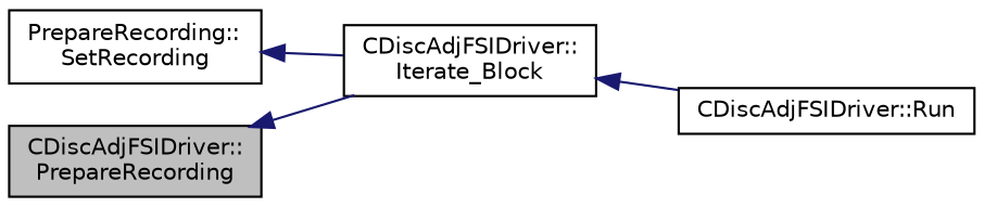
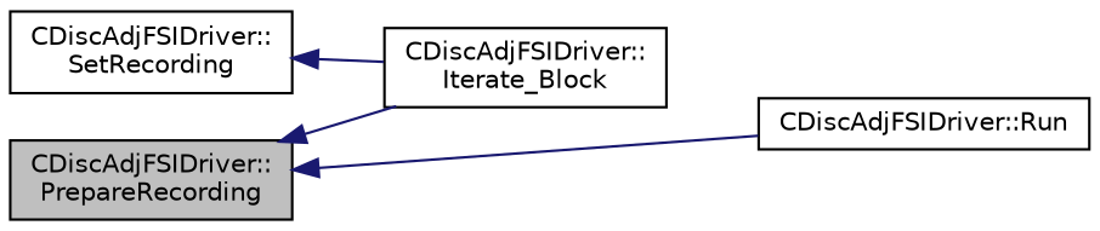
  digraph {
    rankdir=LR
    node [color=black fillcolor=white fontname=Helvetica fontsize=10 shape=record style=filled]
    edge [color=midnightblue dir=back fontname=Helvetica fontsize=10 labelfontname=Helvetica labelfontsize=10 style=solid]
    n1 [fillcolor=grey75 fontcolor=black height=0.2 label="CDiscAdjFSIDriver::\lPrepareRecording" width=0.4]
    n2 [height=0.2 label="CDiscAdjFSIDriver::\lIterate_Block" width=0.4]
-   n3 [height=0.2 label="PrepareRecording::\lSetRecording" width=0.4]
+   n3 [height=0.2 label="CDiscAdjFSIDriver::\lSetRecording" width=0.4]
    n4 [height=0.2 label="CDiscAdjFSIDriver::Run" width=0.4]
    n1 -> n2
-   n2 -> n4
+   n1 -> n4
    n3 -> n2
  }
